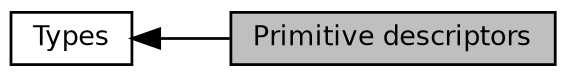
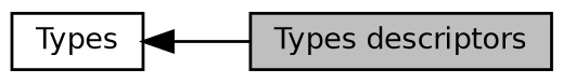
  digraph {
    rankdir=LR
    node [color=black fontname=Helvetica fontsize=10 shape=record style=filled]
    n1 [fillcolor=white height=0.2 label=Types width=0.4]
-   n2 [fillcolor=grey75 fontcolor=black height=0.2 label="Primitive descriptors" width=0.4]
+   n2 [fillcolor=grey75 fontcolor=black height=0.2 label="Types descriptors" width=0.4]
    n1 -> n2 [dir=back fontname=Helvetica fontsize=10 labelfontname=Helvetica labelfontsize=10 shape=plaintext style=solid]
  }
